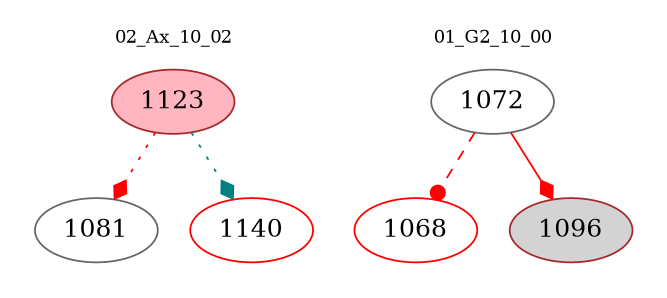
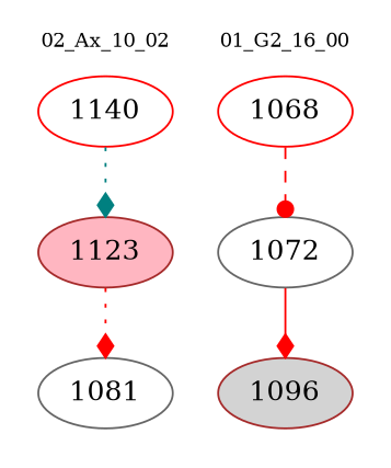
  digraph {
    node [color=brown fillcolor=white style=filled]
    edge [arrowhead=diamond color=red style=dotted]
    n1 [fillcolor=lightpink label=1123]
    n2 [color=gray40 label=1081]
    n3 [color=red label=1140]
    n4 [color=gray40 label=1072]
    n5 [color=red label=1068]
    n6 [fillcolor=lightgrey label=1096]
    subgraph cluster_1 {
      color=white
      fontsize=10
      label="02_Ax_10_02"
      n1
      n2
      n3
    }
    subgraph cluster_2 {
      color=white
      fontsize=10
-     label="01_G2_10_00"
+     label="01_G2_16_00"
      n4
      n5
      n6
    }
    n1 -> n2
-   n1 -> n3 [color=teal]
-   n4 -> n5 [arrowhead=dot style=dashed]
+   n3 -> n1 [color=teal]
+   n5 -> n4 [arrowhead=dot style=dashed]
    n4 -> n6 [style=solid]
  }
